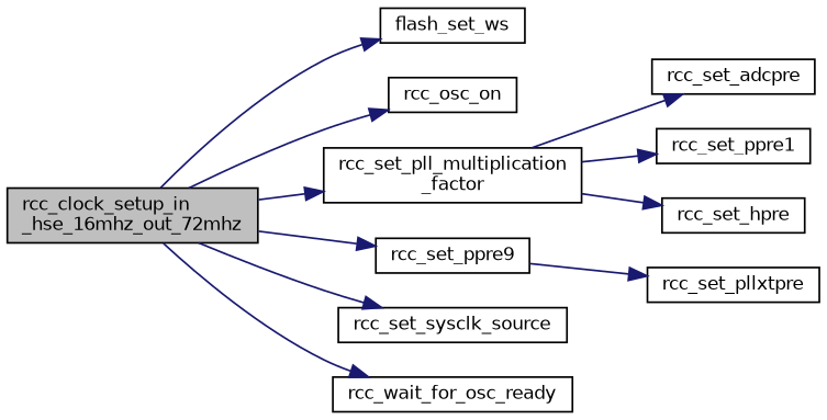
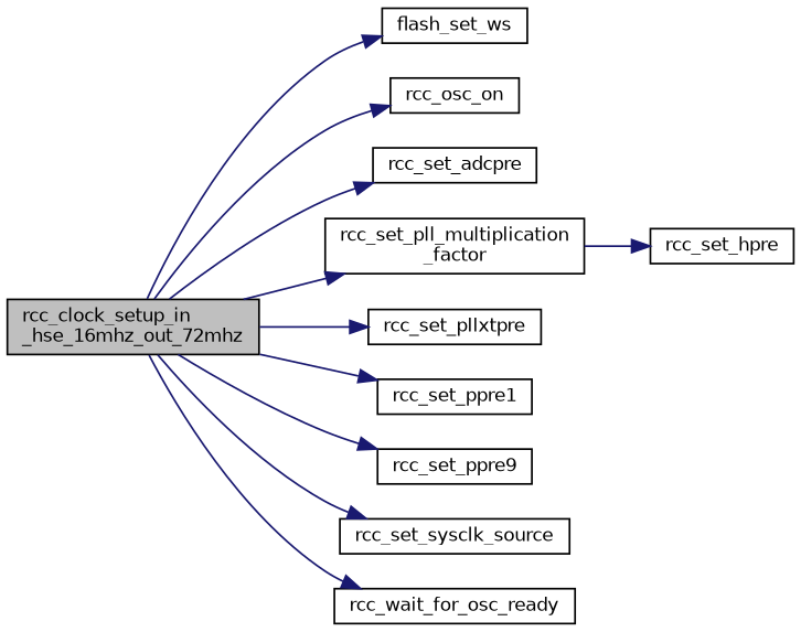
  digraph {
    rankdir=LR
    node [color=black fillcolor=white fontname=Helvetica fontsize=10 shape=record style=filled]
    edge [color=midnightblue fontname=Helvetica fontsize=10 labelfontname=Helvetica labelfontsize=10 style=solid]
    n1 [fillcolor=grey75 fontcolor=black height=0.2 label="rcc_clock_setup_in\l_hse_16mhz_out_72mhz" width=0.4]
    n2 [height=0.2 label=flash_set_ws width=0.4]
    n3 [height=0.2 label=rcc_osc_on width=0.4]
    n4 [height=0.2 label=rcc_set_adcpre width=0.4]
    n5 [height=0.2 label="rcc_set_pll_multiplication\l_factor" width=0.4]
    n6 [height=0.2 label=rcc_set_pllxtpre width=0.4]
    n7 [height=0.2 label=rcc_set_ppre1 width=0.4]
    n8 [height=0.2 label=rcc_set_ppre9 width=0.4]
    n9 [height=0.2 label=rcc_set_sysclk_source width=0.4]
    n10 [height=0.2 label=rcc_wait_for_osc_ready width=0.4]
    n11 [height=0.2 label=rcc_set_hpre width=0.4]
    n1 -> n2
    n1 -> n3
-   n5 -> n4
+   n1 -> n4
    n1 -> n5
-   n8 -> n6
-   n5 -> n7
+   n1 -> n6
+   n1 -> n7
    n1 -> n8
    n1 -> n9
    n1 -> n10
    n5 -> n11
  }
